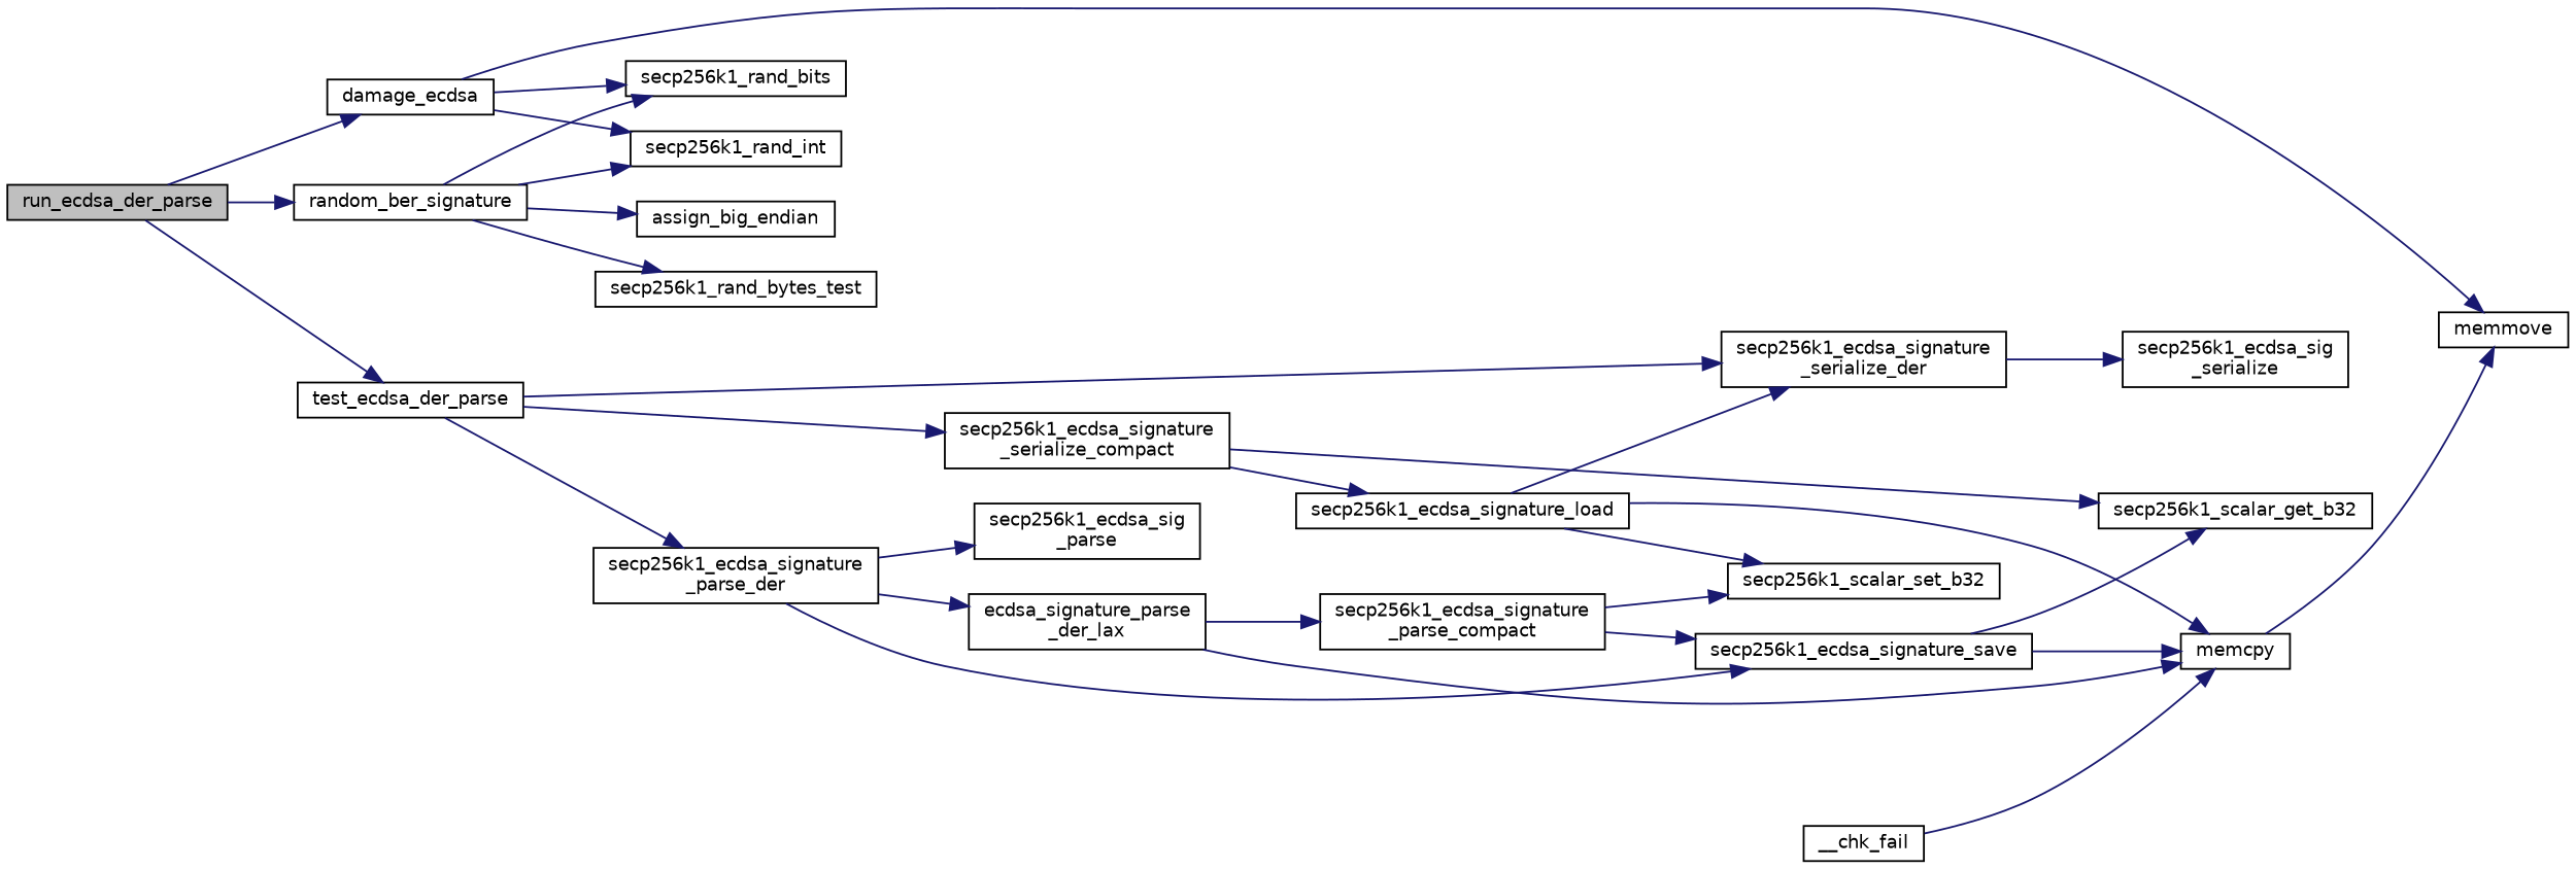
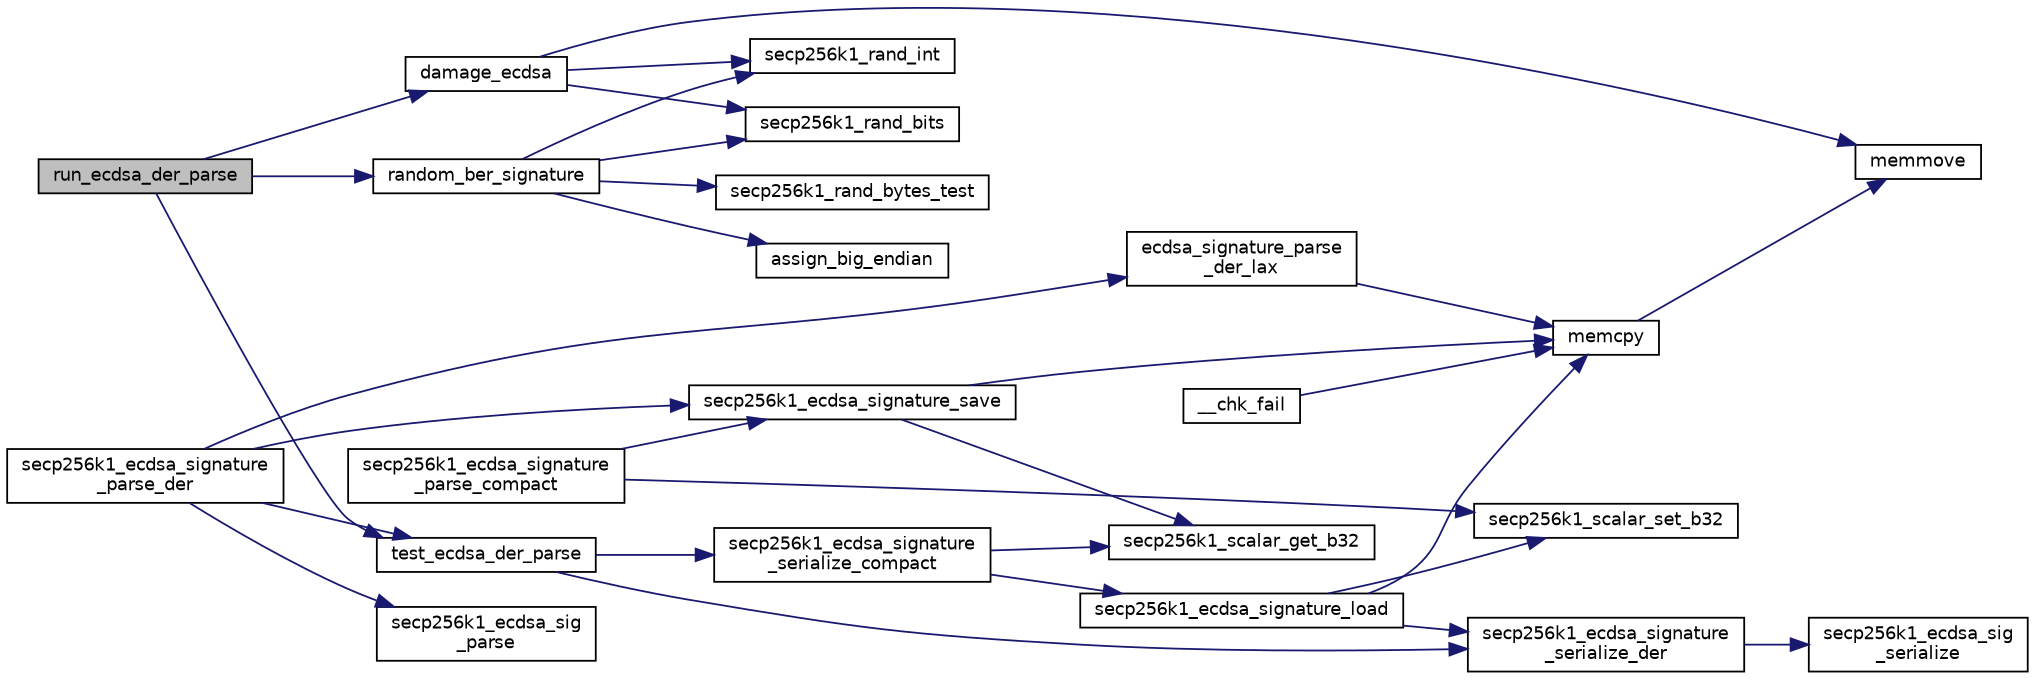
  digraph {
    rankdir=LR
    node [color=black fillcolor=white fontname=Helvetica fontsize=10 shape=record style=filled]
    edge [color=midnightblue fontname=Helvetica fontsize=10 labelfontname=Helvetica labelfontsize=10 style=solid]
    n1 [fillcolor=grey75 fontcolor=black height=0.2 label=run_ecdsa_der_parse width=0.4]
    n2 [height=0.2 label=random_ber_signature width=0.4]
    n3 [height=0.2 label=damage_ecdsa width=0.4]
    n4 [height=0.2 label=test_ecdsa_der_parse width=0.4]
    n5 [height=0.2 label=secp256k1_rand_bits width=0.4]
    n6 [height=0.2 label=secp256k1_rand_int width=0.4]
    n7 [height=0.2 label=assign_big_endian width=0.4]
    n8 [height=0.2 label=secp256k1_rand_bytes_test width=0.4]
    n9 [height=0.2 label=memmove width=0.4]
    n10 [height=0.2 label="secp256k1_ecdsa_signature\l_parse_der" width=0.4]
    n11 [height=0.2 label="secp256k1_ecdsa_signature\l_serialize_compact" width=0.4]
    n12 [height=0.2 label="secp256k1_ecdsa_signature\l_serialize_der" width=0.4]
    n13 [height=0.2 label="ecdsa_signature_parse\l_der_lax" width=0.4]
    n14 [height=0.2 label="secp256k1_ecdsa_sig\l_parse" width=0.4]
    n15 [height=0.2 label=secp256k1_ecdsa_signature_save width=0.4]
    n16 [height=0.2 label=secp256k1_scalar_get_b32 width=0.4]
    n17 [height=0.2 label=secp256k1_ecdsa_signature_load width=0.4]
    n18 [height=0.2 label="secp256k1_ecdsa_sig\l_serialize" width=0.4]
    n19 [height=0.2 label=memcpy width=0.4]
    n20 [height=0.2 label="secp256k1_ecdsa_signature\l_parse_compact" width=0.4]
    n21 [height=0.2 label=__chk_fail width=0.4]
    n22 [height=0.2 label=secp256k1_scalar_set_b32 width=0.4]
    n1 -> n2
    n1 -> n3
    n1 -> n4
    n2 -> n5
    n2 -> n6
    n2 -> n7
    n2 -> n8
    n3 -> n5
    n3 -> n6
    n3 -> n9
-   n4 -> n10
+   n10 -> n4
    n4 -> n11
    n4 -> n12
    n10 -> n13
    n10 -> n14
    n10 -> n15
    n11 -> n16
    n11 -> n17
    n12 -> n18
    n13 -> n19
-   n13 -> n20
    n15 -> n16
    n15 -> n19
    n17 -> n12
    n17 -> n19
    n17 -> n22
    n19 -> n9
    n20 -> n15
    n20 -> n22
    n21 -> n19
  }
